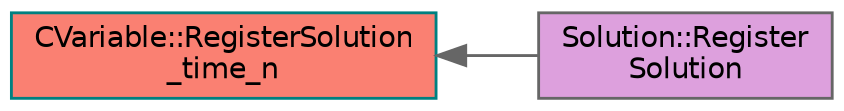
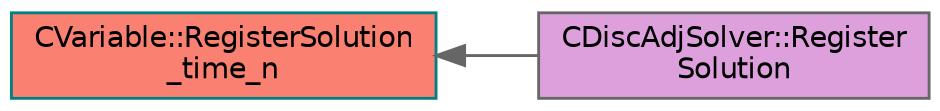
  digraph {
    rankdir=LR
    node [fontname=Helvetica fontsize=10 shape=record style=filled]
    n1 [color=teal fillcolor=salmon fontcolor=black height=0.2 label="CVariable::RegisterSolution\l_time_n" width=0.4]
-   n2 [color=gray40 fillcolor=plum height=0.2 label="Solution::Register\lSolution" width=0.4]
+   n2 [color=gray40 fillcolor=plum height=0.2 label="CDiscAdjSolver::Register\lSolution" width=0.4]
    n1 -> n2 [color=gray40 dir=back fontname=Helvetica fontsize=10 labelfontname=Helvetica labelfontsize=10 style=solid]
  }
